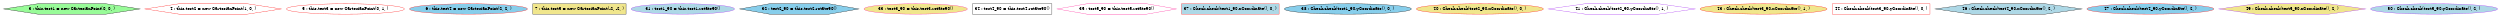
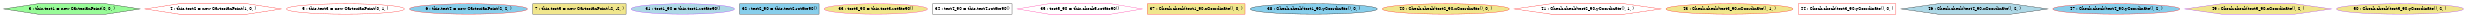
  digraph {
    node [style=filled fillcolor=white color=red shape=ellipse]
    "3 : this.test1 = new CartesianPoint(0, 0, )" [fillcolor=palegreen color=black shape=hexagon]
    "4 : this.test2 = new CartesianPoint(1, 0, )" [shape=hexagon]
    "5 : this.test3 = new CartesianPoint(0, 1, )"
    "6 : this.test4 = new CartesianPoint(2, 2, )" [fillcolor=skyblue]
    "7 : this.test5 = new CartesianPoint(-2, -2, )" [fillcolor=khaki color=black shape=box]
    "31 : test1_90 = this.test1.rotate90()" [fillcolor=lightblue color=purple]
-   "32 : test2_90 = this.test2.rotate90()" [fillcolor=skyblue color=black shape=hexagon]
+   "32 : test2_90 = this.test2.rotate90()" [fillcolor=skyblue color=black shape=box]
    "33 : test3_90 = this.test3.rotate90()" [fillcolor=khaki color=deeppink]
    "34 : test4_90 = this.test4.rotate90()" [color=black shape=box]
-   "35 : test5_90 = this.test5.rotate90()" [color=deeppink shape=hexagon]
-   "37 : Check.check(test1_90.xCoordinate(), 0, )" [fillcolor=lightblue shape=box]
+   "35 : test5_90 = this.test5.rotate90()" [color=deeppink shape=hexagon label="35 : test5_90 = this.check5.rotate90()"]
+   "37 : Check.check(test1_90.xCoordinate(), 0, )" [fillcolor=khaki shape=box]
    "38 : Check.check(test1_90.yCoordinate(), 0, )" [fillcolor=skyblue color=black]
    "40 : Check.check(test2_90.xCoordinate(), 0, )" [fillcolor=khaki]
-   "41 : Check.check(test2_90.yCoordinate(), 1, )" [color=purple shape=hexagon]
+   "41 : Check.check(test2_90.yCoordinate(), 1, )" [shape=hexagon]
    "43 : Check.check(test3_90.xCoordinate(), 1, )" [fillcolor=khaki]
    "44 : Check.check(test3_90.yCoordinate(), 0, )" [shape=box]
    "46 : Check.check(test4_90.xCoordinate(), 2, )" [fillcolor=lightblue color=black shape=hexagon]
    "47 : Check.check(test4_90.yCoordinate(), 2, )" [fillcolor=skyblue]
    "49 : Check.check(test5_90.xCoordinate(), 2, )" [fillcolor=khaki color=purple shape=hexagon]
-   "50 : Check.check(test5_90.yCoordinate(), 2, )" [fillcolor=lightblue color=purple]
+   "50 : Check.check(test5_90.yCoordinate(), 2, )" [fillcolor=khaki color=purple]
  }
